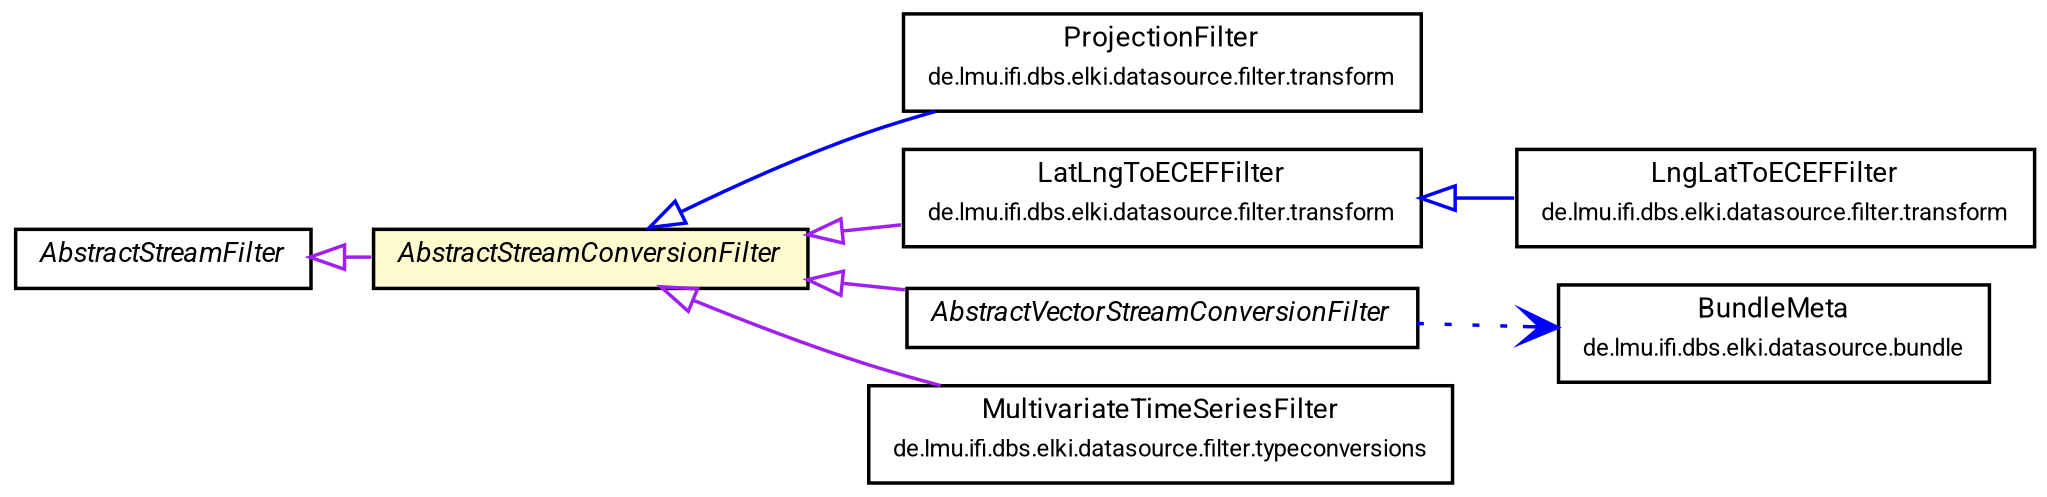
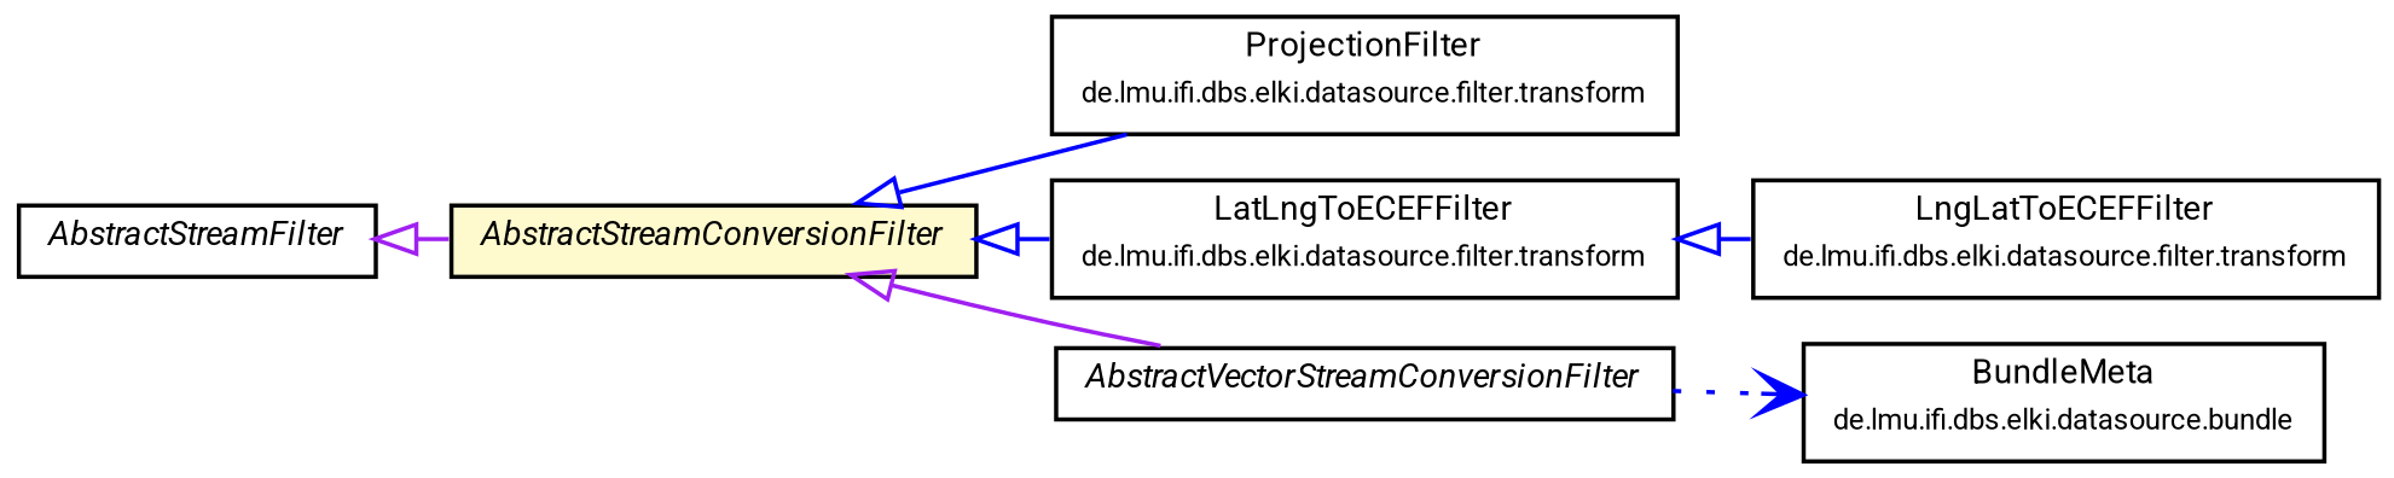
  digraph {
    fontname="Liberation Sans"
    nodesep=0.15
    rankdir=LR
    ranksep=0.25
    node [fontcolor=black fontname="Liberation Sans" fontsize=8 margin=0 shape=plaintext]
    edge [arrowtail=empty color=blue dir=back fontname="Liberation Sans" fontsize=7 labelfontname=Roboto labelfontsize=7 style=solid weight=10]
    n1 [height=0 label=<<table title="de.lmu.ifi.dbs.elki.datasource.filter.transform.ProjectionFilter" border="0" cellborder="1" cellspacing="0" cellpadding="2" href="transform/ProjectionFilter.html" target="_parent"> 		<tr><td><table border="0" cellspacing="0" cellpadding="1"> 		<tr><td align="center" balign="center"> <font face="Roboto">ProjectionFilter</font> </td></tr> 		<tr><td align="center" balign="center"> <font face="Roboto" point-size="7.0">de.lmu.ifi.dbs.elki.datasource.filter.transform</font> </td></tr> 		</table></td></tr> 		</table>> width=0]
    n2 [height=0 label=<<table title="de.lmu.ifi.dbs.elki.datasource.bundle.BundleMeta" border="0" cellborder="1" cellspacing="0" cellpadding="2" href="../bundle/BundleMeta.html" target="_parent"> 		<tr><td><table border="0" cellspacing="0" cellpadding="1"> 		<tr><td align="center" balign="center"> <font face="Roboto">BundleMeta</font> </td></tr> 		<tr><td align="center" balign="center"> <font face="Roboto" point-size="7.0">de.lmu.ifi.dbs.elki.datasource.bundle</font> </td></tr> 		</table></td></tr> 		</table>> width=0]
    n3 [height=0 label=<<table title="de.lmu.ifi.dbs.elki.datasource.filter.transform.LngLatToECEFFilter" border="0" cellborder="1" cellspacing="0" cellpadding="2" href="transform/LngLatToECEFFilter.html" target="_parent"> 		<tr><td><table border="0" cellspacing="0" cellpadding="1"> 		<tr><td align="center" balign="center"> <font face="Roboto">LngLatToECEFFilter</font> </td></tr> 		<tr><td align="center" balign="center"> <font face="Roboto" point-size="7.0">de.lmu.ifi.dbs.elki.datasource.filter.transform</font> </td></tr> 		</table></td></tr> 		</table>> width=0]
    n4 [height=0 label=<<table title="de.lmu.ifi.dbs.elki.datasource.filter.transform.LatLngToECEFFilter" border="0" cellborder="1" cellspacing="0" cellpadding="2" href="transform/LatLngToECEFFilter.html" target="_parent"> 		<tr><td><table border="0" cellspacing="0" cellpadding="1"> 		<tr><td align="center" balign="center"> <font face="Roboto">LatLngToECEFFilter</font> </td></tr> 		<tr><td align="center" balign="center"> <font face="Roboto" point-size="7.0">de.lmu.ifi.dbs.elki.datasource.filter.transform</font> </td></tr> 		</table></td></tr> 		</table>> width=0]
    n5 [height=0 label=<<table title="de.lmu.ifi.dbs.elki.datasource.filter.AbstractStreamFilter" border="0" cellborder="1" cellspacing="0" cellpadding="2" href="AbstractStreamFilter.html" target="_parent"> 		<tr><td><table border="0" cellspacing="0" cellpadding="1"> 		<tr><td align="center" balign="center"> <font face="Roboto"><i>AbstractStreamFilter</i></font> </td></tr> 		</table></td></tr> 		</table>> width=0]
    n6 [height=0 label=<<table title="de.lmu.ifi.dbs.elki.datasource.filter.AbstractStreamConversionFilter" border="0" cellborder="1" cellspacing="0" cellpadding="2" bgcolor="lemonChiffon" href="AbstractStreamConversionFilter.html" target="_parent"> 		<tr><td><table border="0" cellspacing="0" cellpadding="1"> 		<tr><td align="center" balign="center"> <font face="Roboto"><i>AbstractStreamConversionFilter</i></font> </td></tr> 		</table></td></tr> 		</table>> width=0]
    n7 [height=0 label=<<table title="de.lmu.ifi.dbs.elki.datasource.filter.AbstractVectorStreamConversionFilter" border="0" cellborder="1" cellspacing="0" cellpadding="2" href="AbstractVectorStreamConversionFilter.html" target="_parent"> 		<tr><td><table border="0" cellspacing="0" cellpadding="1"> 		<tr><td align="center" balign="center"> <font face="Roboto"><i>AbstractVectorStreamConversionFilter</i></font> </td></tr> 		</table></td></tr> 		</table>> width=0]
-   n8 [height=0 label=<<table title="de.lmu.ifi.dbs.elki.datasource.filter.typeconversions.MultivariateTimeSeriesFilter" border="0" cellborder="1" cellspacing="0" cellpadding="2" href="typeconversions/MultivariateTimeSeriesFilter.html" target="_parent"> 		<tr><td><table border="0" cellspacing="0" cellpadding="1"> 		<tr><td align="center" balign="center"> <font face="Roboto">MultivariateTimeSeriesFilter</font> </td></tr> 		<tr><td align="center" balign="center"> <font face="Roboto" point-size="7.0">de.lmu.ifi.dbs.elki.datasource.filter.typeconversions</font> </td></tr> 		</table></td></tr> 		</table>> width=0]
    n4 -> n3
    n5 -> n6 [color=purple]
    n6 -> n1
-   n6 -> n4 [color=purple]
+   n6 -> n4
    n6 -> n7 [color=purple]
-   n6 -> n8 [color=purple]
    n7 -> n2 [arrowhead=open style=dotted weight=1 arrowtail="" dir=""]
  }
